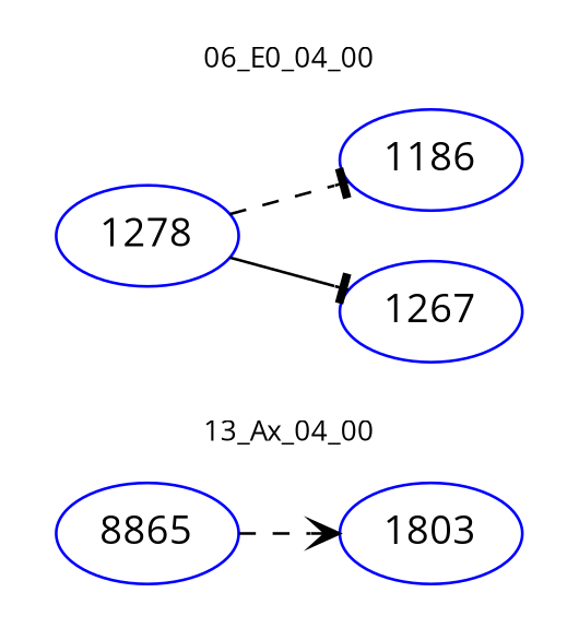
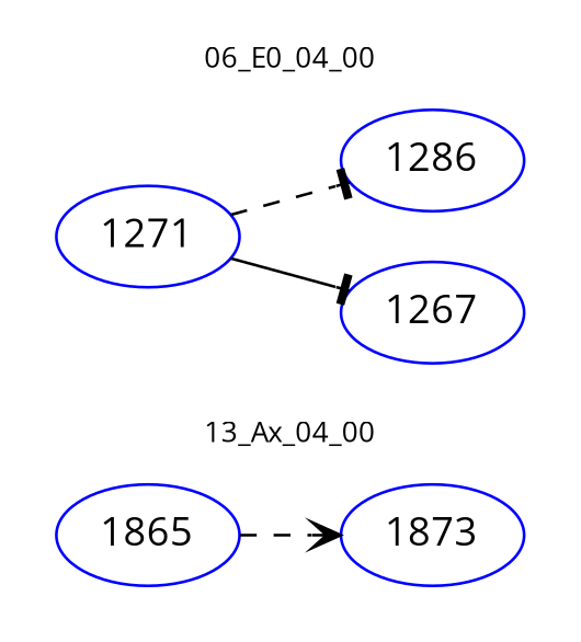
  digraph {
    fontname="Open Sans"
    rankdir=LR
    node [color=blue fontname="Open Sans"]
    edge [arrowhead=tee color=black fontname="Open Sans" style=dashed]
-   n1 [label=8865]
-   n2 [label=1803]
-   n3 [label=1278]
+   n1 [label=1865]
+   n2 [label=1873]
+   n3 [label=1271]
    n4 [label=1267]
-   n5 [label=1186]
+   n5 [label=1286]
    subgraph cluster_1 {
      color=white
      fontsize=10
      label="13_Ax_04_00"
      n1
      n2
    }
    subgraph cluster_2 {
      color=white
      fontsize=10
      label="06_E0_04_00"
      n3
      n4
      n5
    }
    n1 -> n2 [arrowhead=vee]
    n3 -> n4 [style=solid]
    n3 -> n5
  }
